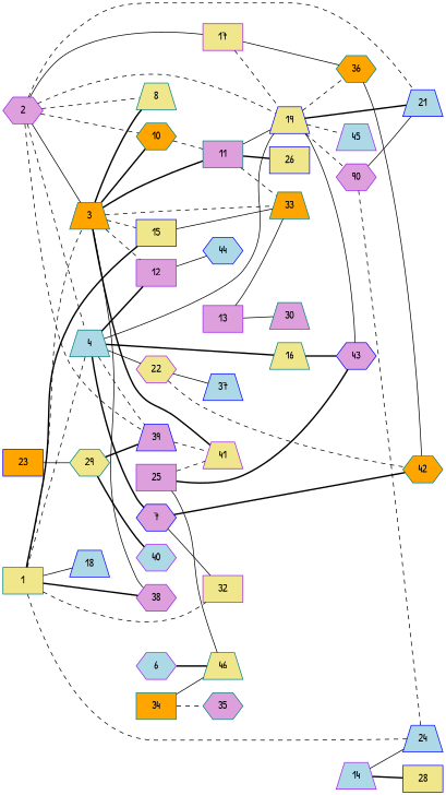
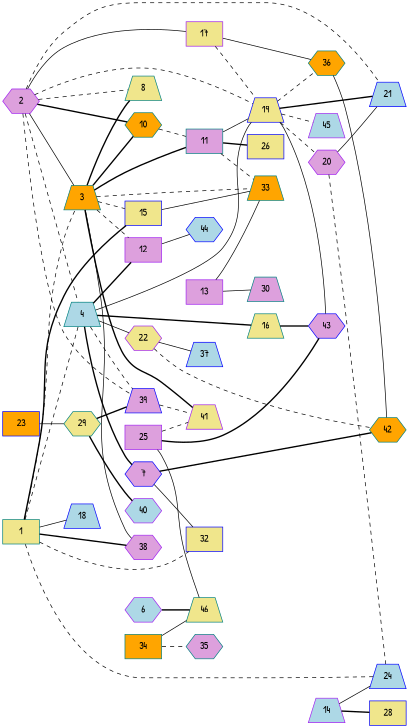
  graph {
    fontname="Patrick Hand"
    rankdir=LR
    node [color=teal fillcolor=khaki fontname="Patrick Hand" shape=trapezium style=filled]
    edge [fontname="Patrick Hand" style=dashed weight=1.0]
    1 [shape=box]
    3 [fillcolor=orange]
    4 [fillcolor=lightblue]
    15 [color=blue shape=box]
    18 [color=blue fillcolor=lightblue]
    24 [color=blue fillcolor=lightblue]
-   32 [color=purple shape=box]
+   32 [color=blue shape=box]
    38 [color=purple fillcolor=plum shape=hexagon]
    8
    10 [fillcolor=orange shape=hexagon]
    11 [fillcolor=plum shape=box]
    12 [color=purple fillcolor=plum shape=box]
    33 [fillcolor=orange]
    41 [color=purple]
    19 [color=blue]
    39 [color=blue fillcolor=plum]
    7 [color=blue fillcolor=plum shape=hexagon]
    16
    22 [color=purple shape=hexagon]
    2 [color=purple fillcolor=plum shape=hexagon]
    17 [color=purple shape=box]
    n22 [color=blue fillcolor=lightblue label=21]
    36 [fillcolor=orange shape=hexagon]
    43 [color=blue fillcolor=plum shape=hexagon]
-   20 [color=purple fillcolor=plum shape=hexagon label=90]
+   20 [color=purple fillcolor=plum shape=hexagon]
    45 [color=purple fillcolor=lightblue]
    26 [color=blue shape=box]
    44 [color=blue fillcolor=lightblue shape=hexagon]
    42 [fillcolor=orange shape=hexagon]
    37 [color=blue fillcolor=lightblue]
    6 [color=purple fillcolor=lightblue shape=hexagon]
    46
    13 [color=purple fillcolor=plum shape=box]
    30 [fillcolor=plum]
    14 [color=purple fillcolor=lightblue]
    28 [color=blue shape=box]
    23 [color=blue fillcolor=orange shape=box]
    29 [shape=hexagon]
    40 [color=purple fillcolor=lightblue shape=hexagon]
    25 [color=purple fillcolor=plum shape=box]
    34 [fillcolor=orange shape=box]
    35 [fillcolor=plum shape=hexagon]
    1 -- 3
    1 -- 4
    1 -- 15 [style=bold]
    1 -- 18 [style=solid]
    1 -- 24
    1 -- 32
    1 -- 38 [style=bold weight=2.0]
    3 -- 15 [weight=2.0]
    3 -- 38 [style=solid]
    3 -- 8 [style=bold]
    3 -- 10 [style=bold weight=2.0]
    3 -- 11 [style=bold]
    3 -- 12
    3 -- 33
    3 -- 41 [style=bold]
    4 -- 12 [style=bold]
    4 -- 19 [style=solid]
    4 -- 39
    4 -- 7 [style=bold]
    4 -- 16 [style=bold]
    4 -- 22 [style=solid]
    15 -- 33 [style=solid]
    10 -- 11
    11 -- 33
    11 -- 19 [style=solid]
    11 -- 26 [style=bold]
    12 -- 44 [style=solid]
    19 -- n22 [style=bold]
    19 -- 36
    19 -- 43 [style=solid]
    19 -- 20
    19 -- 45
    39 -- 41
    7 -- 32 [style=solid]
    7 -- 42 [style=bold weight=2.0]
    16 -- 43 [style=bold]
    22 -- 42
    22 -- 37 [style=solid]
    2 -- 3 [style=solid]
    2 -- 4
    2 -- 8
-   2 -- 10
+   2 -- 10 [style=bold]
    2 -- 19
    2 -- 39
    2 -- 17 [style=solid]
    2 -- n22
    17 -- 19
    17 -- 36 [style=solid]
    36 -- 42 [style=solid]
    20 -- 24
    20 -- n22 [style=solid]
    6 -- 46 [style=bold]
    13 -- 33 [style=solid]
    13 -- 30 [style=solid]
    14 -- 24 [style=solid]
    14 -- 28 [style=bold]
    23 -- 29 [style=solid]
    29 -- 39 [style=bold]
    29 -- 40 [style=bold]
    25 -- 41
    25 -- 43 [style=bold]
    25 -- 46 [style=solid]
    34 -- 46 [style=solid]
    34 -- 35
  }
